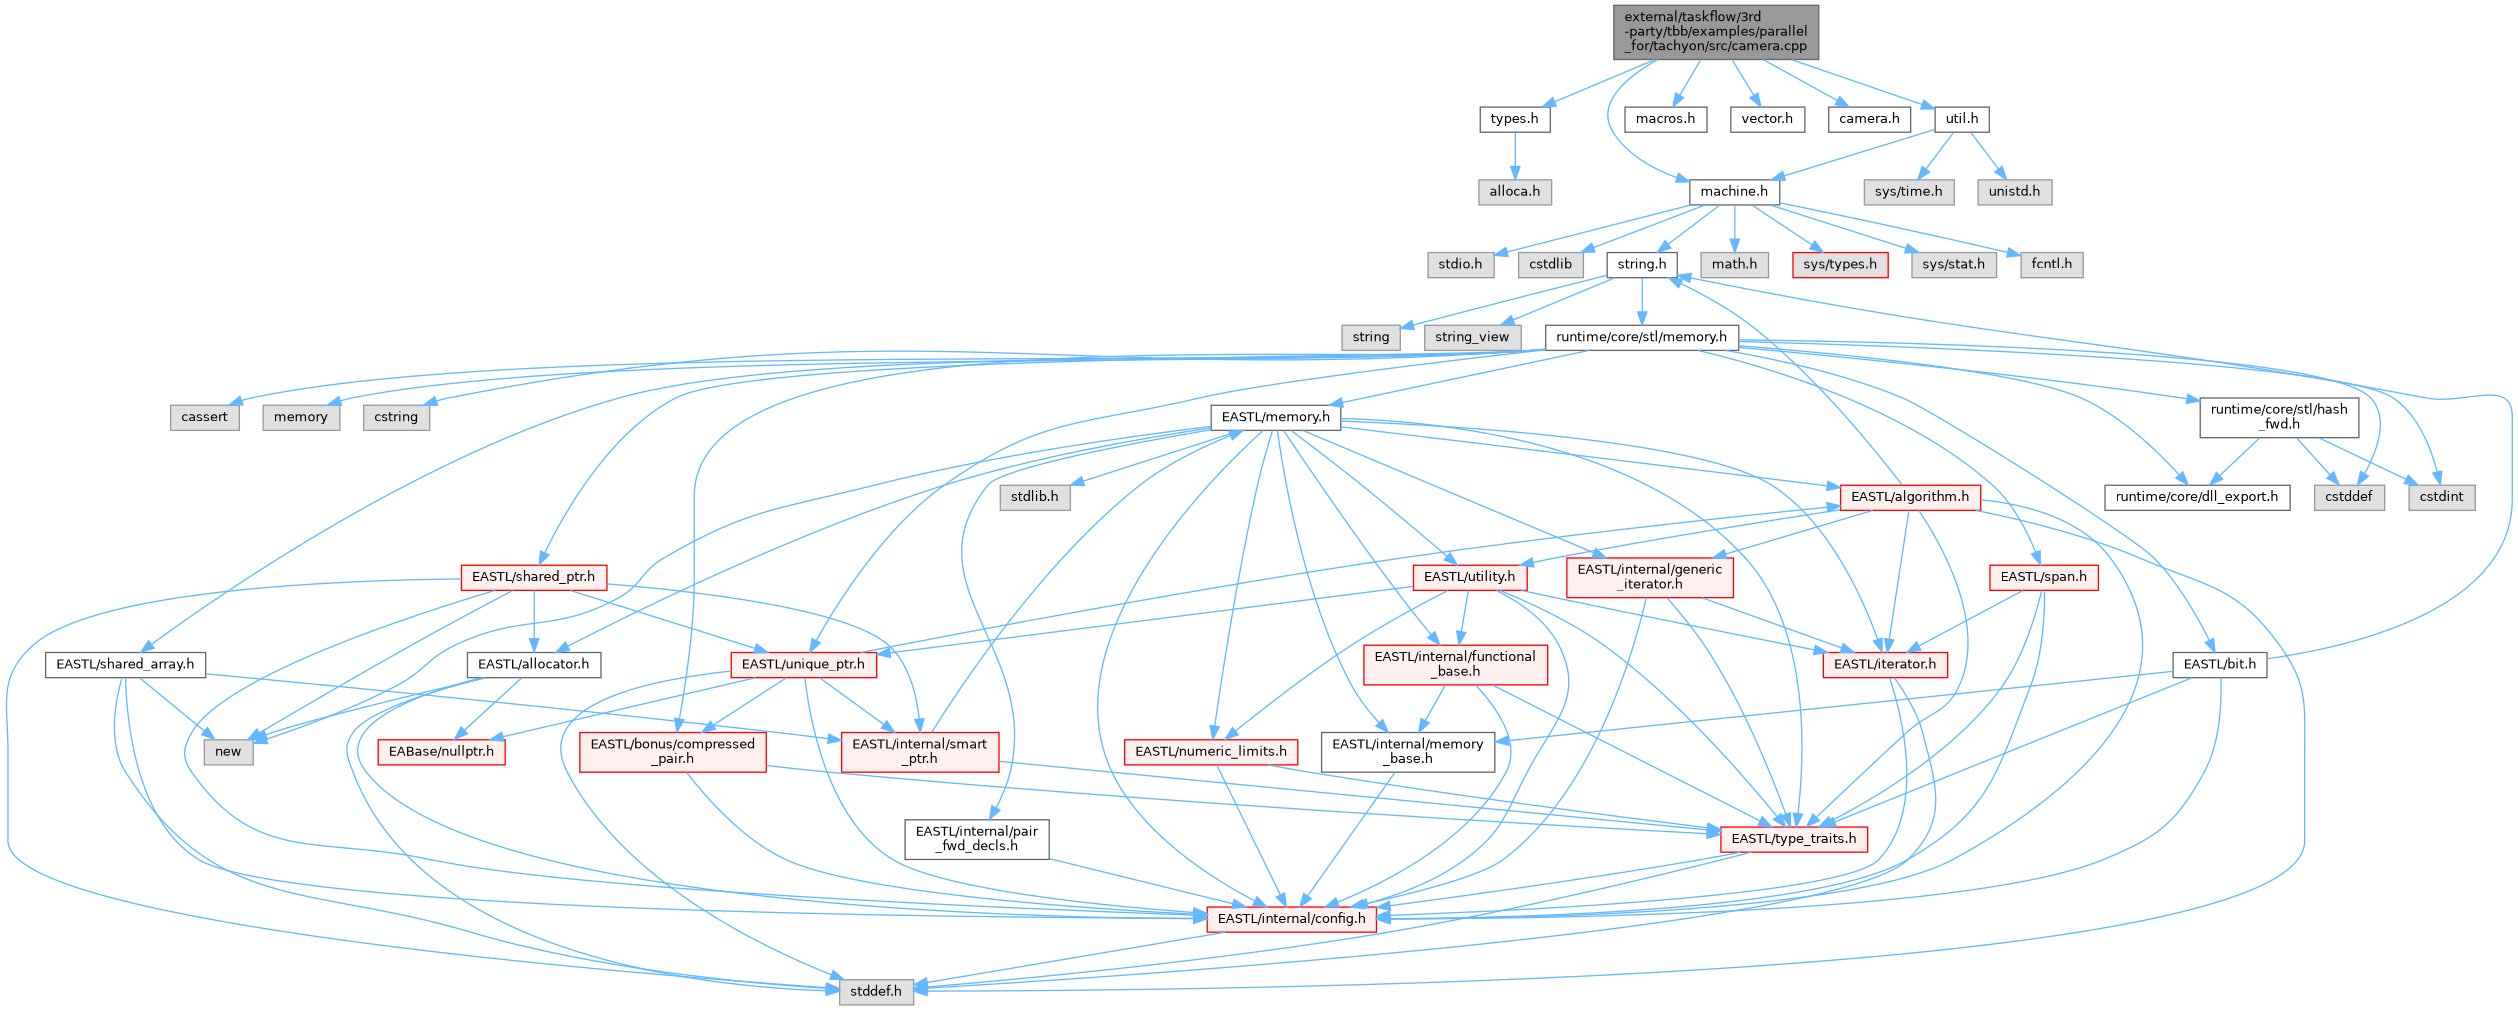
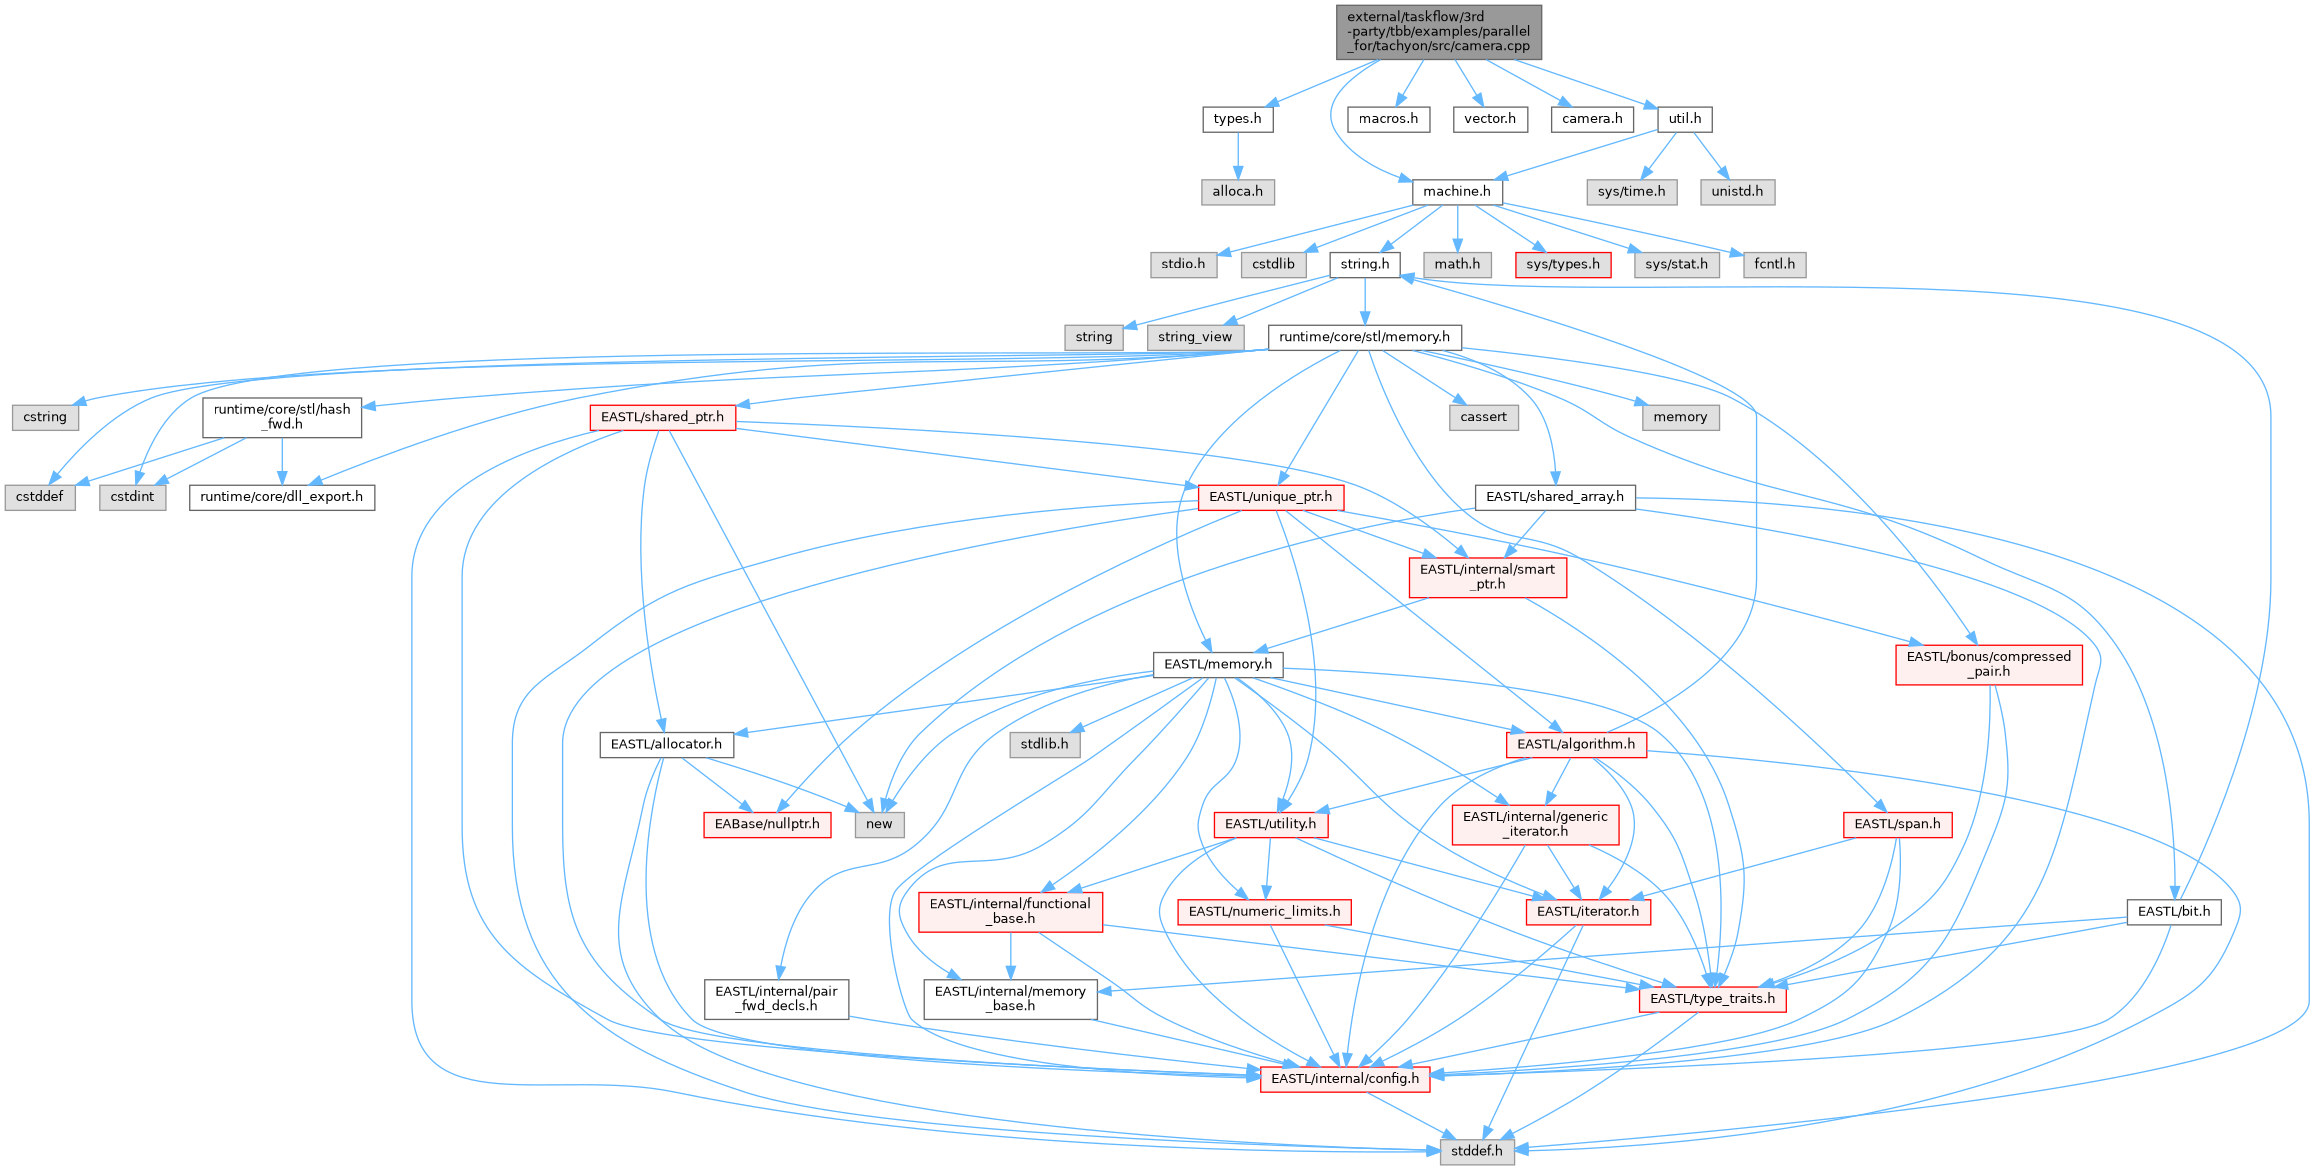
  digraph {
    node [color=grey60 fillcolor="#E0E0E0" fontname=Helvetica fontsize=10 shape=box style=filled]
    edge [color=steelblue1 fontname=Helvetica fontsize=10 labelfontname=Helvetica labelfontsize=10 style=solid]
    n1 [color=gray40 fillcolor=grey60 fontcolor=black height=0.2 label="external/taskflow/3rd\l-party/tbb/examples/parallel\l_for/tachyon/src/camera.cpp" width=0.4]
    n2 [color=grey40 fillcolor=white height=0.2 label="machine.h" width=0.4]
    n3 [color=grey40 fillcolor=white height=0.2 label="types.h" width=0.4]
    n4 [color=grey40 fillcolor=white height=0.2 label="macros.h" width=0.4]
    n5 [color=grey40 fillcolor=white height=0.2 label="vector.h" width=0.4]
    n6 [color=grey40 fillcolor=white height=0.2 label="camera.h" width=0.4]
    n7 [color=grey40 fillcolor=white height=0.2 label="util.h" width=0.4]
    n8 [height=0.2 label="stdio.h" width=0.4]
    n9 [height=0.2 label=cstdlib width=0.4]
    n10 [color=grey40 fillcolor=white height=0.2 label="string.h" width=0.4]
    n11 [height=0.2 label="math.h" width=0.4]
    n12 [color=red height=0.2 label="sys/types.h" width=0.4]
    n13 [height=0.2 label="sys/stat.h" width=0.4]
    n14 [height=0.2 label="fcntl.h" width=0.4]
    n15 [height=0.2 label="alloca.h" width=0.4]
    n16 [height=0.2 label="sys/time.h" width=0.4]
    n17 [height=0.2 label="unistd.h" width=0.4]
    n18 [height=0.2 label=string width=0.4]
    n19 [height=0.2 label=string_view width=0.4]
    n20 [color=grey40 fillcolor=white height=0.2 label="runtime/core/stl/memory.h" width=0.4]
    n21 [height=0.2 label=cstddef width=0.4]
    n22 [height=0.2 label=cstdint width=0.4]
    n23 [height=0.2 label=cassert width=0.4]
    n24 [height=0.2 label=memory width=0.4]
    n25 [height=0.2 label=cstring width=0.4]
    n26 [color=grey40 fillcolor=white height=0.2 label="EASTL/bit.h" width=0.4]
    n27 [color=grey40 fillcolor=white height=0.2 label="EASTL/memory.h" width=0.4]
    n28 [color=grey40 fillcolor=white height=0.2 label="EASTL/shared_array.h" width=0.4]
    n29 [color=red fillcolor="#FFF0F0" height=0.2 label="EASTL/unique_ptr.h" width=0.4]
    n30 [color=red fillcolor="#FFF0F0" height=0.2 label="EASTL/bonus/compressed\l_pair.h" width=0.4]
    n31 [color=red fillcolor="#FFF0F0" height=0.2 label="EASTL/shared_ptr.h" width=0.4]
    n32 [color=red fillcolor="#FFF0F0" height=0.2 label="EASTL/span.h" width=0.4]
    n33 [color=grey40 fillcolor=white height=0.2 label="runtime/core/dll_export.h" width=0.4]
    n34 [color=grey40 fillcolor=white height=0.2 label="runtime/core/stl/hash\l_fwd.h" width=0.4]
    n35 [color=red fillcolor="#FFF0F0" height=0.2 label="EASTL/internal/config.h" width=0.4]
    n36 [color=grey40 fillcolor=white height=0.2 label="EASTL/internal/memory\l_base.h" width=0.4]
    n37 [color=red fillcolor="#FFF0F0" height=0.2 label="EASTL/type_traits.h" width=0.4]
    n38 [color=red fillcolor="#FFF0F0" height=0.2 label="EASTL/internal/generic\l_iterator.h" width=0.4]
    n39 [color=red fillcolor="#FFF0F0" height=0.2 label="EASTL/iterator.h" width=0.4]
    n40 [color=grey40 fillcolor=white height=0.2 label="EASTL/internal/pair\l_fwd_decls.h" width=0.4]
    n41 [color=red fillcolor="#FFF0F0" height=0.2 label="EASTL/internal/functional\l_base.h" width=0.4]
    n42 [color=red fillcolor="#FFF0F0" height=0.2 label="EASTL/algorithm.h" width=0.4]
    n43 [color=red fillcolor="#FFF0F0" height=0.2 label="EASTL/utility.h" width=0.4]
    n44 [color=red fillcolor="#FFF0F0" height=0.2 label="EASTL/numeric_limits.h" width=0.4]
    n45 [color=grey40 fillcolor=white height=0.2 label="EASTL/allocator.h" width=0.4]
    n46 [height=0.2 label=new width=0.4]
    n47 [height=0.2 label="stdlib.h" width=0.4]
    n48 [height=0.2 label="stddef.h" width=0.4]
    n49 [color=red fillcolor="#FFF0F0" height=0.2 label="EASTL/internal/smart\l_ptr.h" width=0.4]
    n50 [color=red fillcolor="#FFF0F0" height=0.2 label="EABase/nullptr.h" width=0.4]
    n1 -> n2
    n1 -> n3
    n1 -> n4
    n1 -> n5
    n1 -> n6
    n1 -> n7
    n2 -> n8
    n2 -> n9
    n2 -> n10
    n2 -> n11
    n2 -> n12
    n2 -> n13
    n2 -> n14
    n3 -> n15
    n7 -> n2
    n7 -> n16
    n7 -> n17
    n10 -> n18
    n10 -> n19
    n10 -> n20
    n20 -> n21
    n20 -> n22
    n20 -> n23
    n20 -> n24
    n20 -> n25
    n20 -> n26
    n20 -> n27
    n20 -> n28
    n20 -> n29
    n20 -> n30
    n20 -> n31
    n20 -> n32
    n20 -> n33
    n20 -> n34
    n26 -> n10
    n26 -> n35
    n26 -> n36
    n26 -> n37
    n27 -> n35
    n27 -> n36
    n27 -> n37
    n27 -> n38
    n27 -> n39
    n27 -> n40
    n27 -> n41
    n27 -> n42
    n27 -> n43
    n27 -> n44
    n27 -> n45
    n27 -> n46
    n27 -> n47
    n28 -> n35
    n28 -> n46
    n28 -> n48
    n28 -> n49
    n29 -> n30
    n29 -> n35
    n29 -> n42
-   n43 -> n29
+   n29 -> n43
    n29 -> n48
    n29 -> n49
    n29 -> n50
    n30 -> n35
    n30 -> n37
    n31 -> n29
    n31 -> n35
    n31 -> n45
    n31 -> n46
    n31 -> n48
    n31 -> n49
    n32 -> n35
    n32 -> n37
    n32 -> n39
    n34 -> n21
    n34 -> n22
    n34 -> n33
    n35 -> n48
    n36 -> n35
    n37 -> n35
    n37 -> n48
    n38 -> n35
    n38 -> n37
    n38 -> n39
    n39 -> n35
    n39 -> n48
    n40 -> n35
    n41 -> n35
    n41 -> n36
    n41 -> n37
    n42 -> n10
    n42 -> n35
    n42 -> n37
    n42 -> n38
    n42 -> n39
    n42 -> n43
    n42 -> n48
    n43 -> n35
    n43 -> n37
    n43 -> n39
    n43 -> n41
    n43 -> n44
    n44 -> n35
    n44 -> n37
    n45 -> n35
    n45 -> n46
    n45 -> n48
    n45 -> n50
    n49 -> n27
    n49 -> n37
  }
